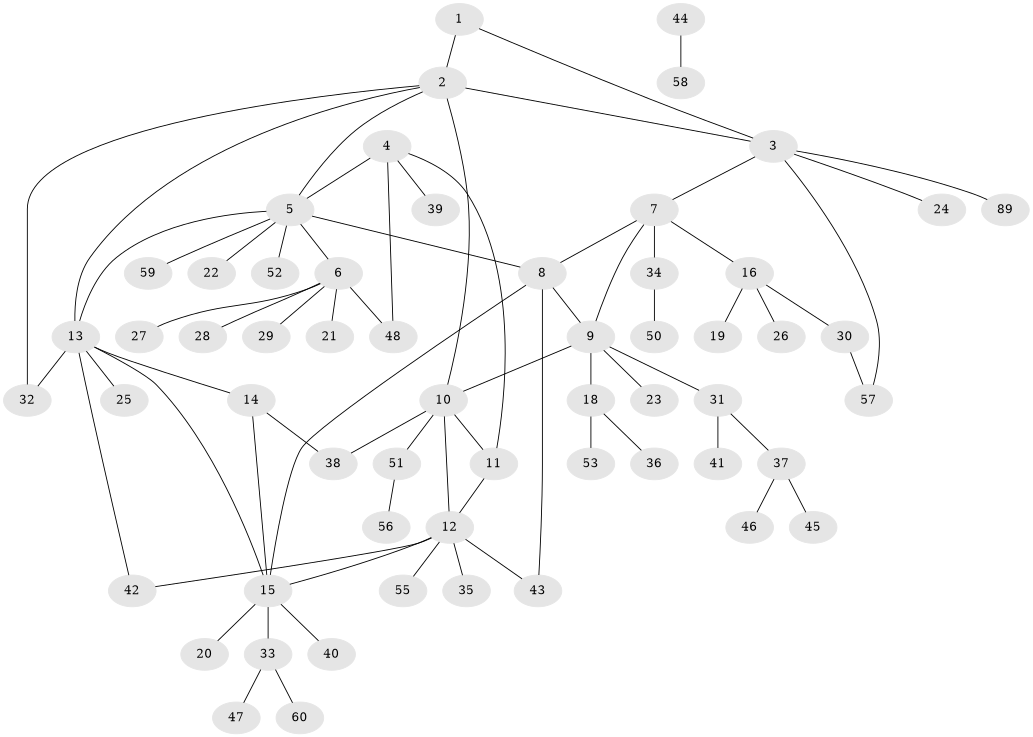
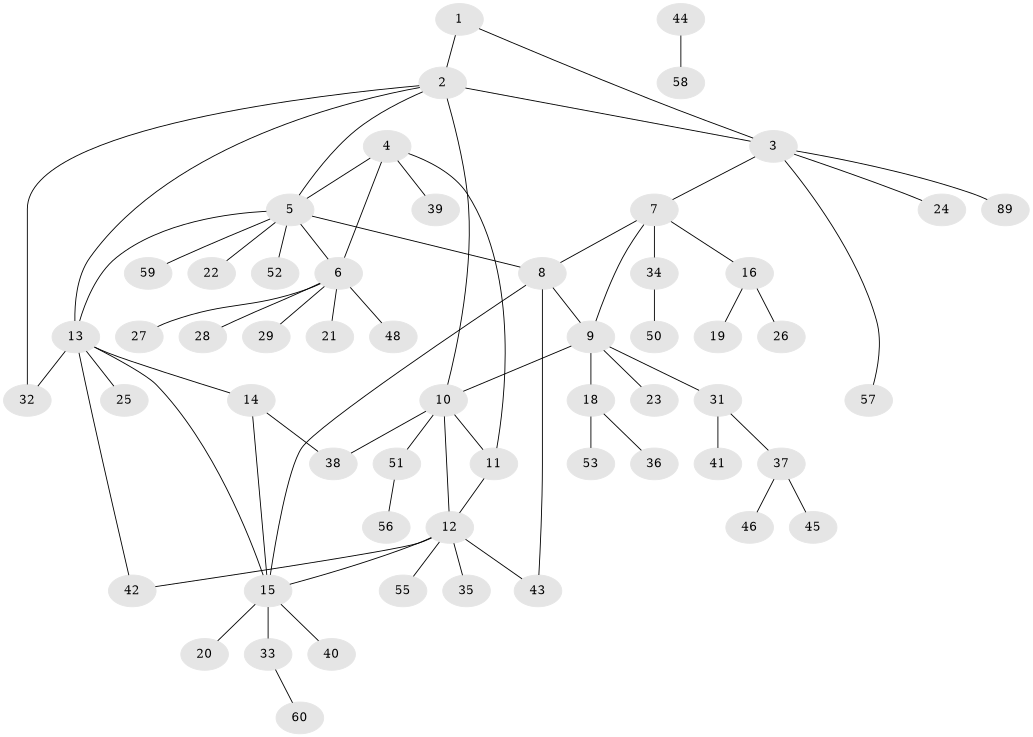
  graph {
    node [color=gray90 style=filled]
    1
    2
    3
    5
    10
    13
    32
    7
    24
    n10 [label=89]
    57
    6
    8
    22
    52
    59
    11
    12
    38
    51
    15
    42
    14
    25
    9
    16
    34
    31
    37
    41
    4
    39
    21
    27
    28
    29
    48
    43
    18
    23
    19
    26
-   30
    50
    20
    33
    40
    36
    53
    35
    55
    56
-   47
    60
    44
    58
    45
    46
    1 -- 2
    1 -- 3
    2 -- 3
    2 -- 5
    2 -- 10
    2 -- 13
    2 -- 32
    3 -- 7
    3 -- 24
    3 -- n10
    3 -- 57
    5 -- 13
    5 -- 6
    5 -- 8
    5 -- 22
    5 -- 52
    5 -- 59
    10 -- 11
    10 -- 12
    10 -- 38
    10 -- 51
    13 -- 32
    13 -- 15
    13 -- 42
    13 -- 14
    13 -- 25
    7 -- 8
    7 -- 9
    7 -- 16
    7 -- 34
    6 -- 21
    6 -- 27
    6 -- 28
    6 -- 29
    6 -- 48
    8 -- 15
    8 -- 9
    8 -- 43
    11 -- 12
    12 -- 15
    12 -- 42
    12 -- 43
    12 -- 35
    12 -- 55
    51 -- 56
    15 -- 20
    15 -- 33
    15 -- 40
    14 -- 38
    14 -- 15
    9 -- 10
    9 -- 31
    9 -- 18
    9 -- 23
    16 -- 19
    16 -- 26
-   16 -- 30
    34 -- 50
    31 -- 37
    31 -- 41
    37 -- 45
    37 -- 46
    4 -- 5
-   4 -- 48
+   4 -- 6
    4 -- 11
    4 -- 39
    18 -- 36
    18 -- 53
-   30 -- 57
-   33 -- 47
    33 -- 60
    44 -- 58
  }
